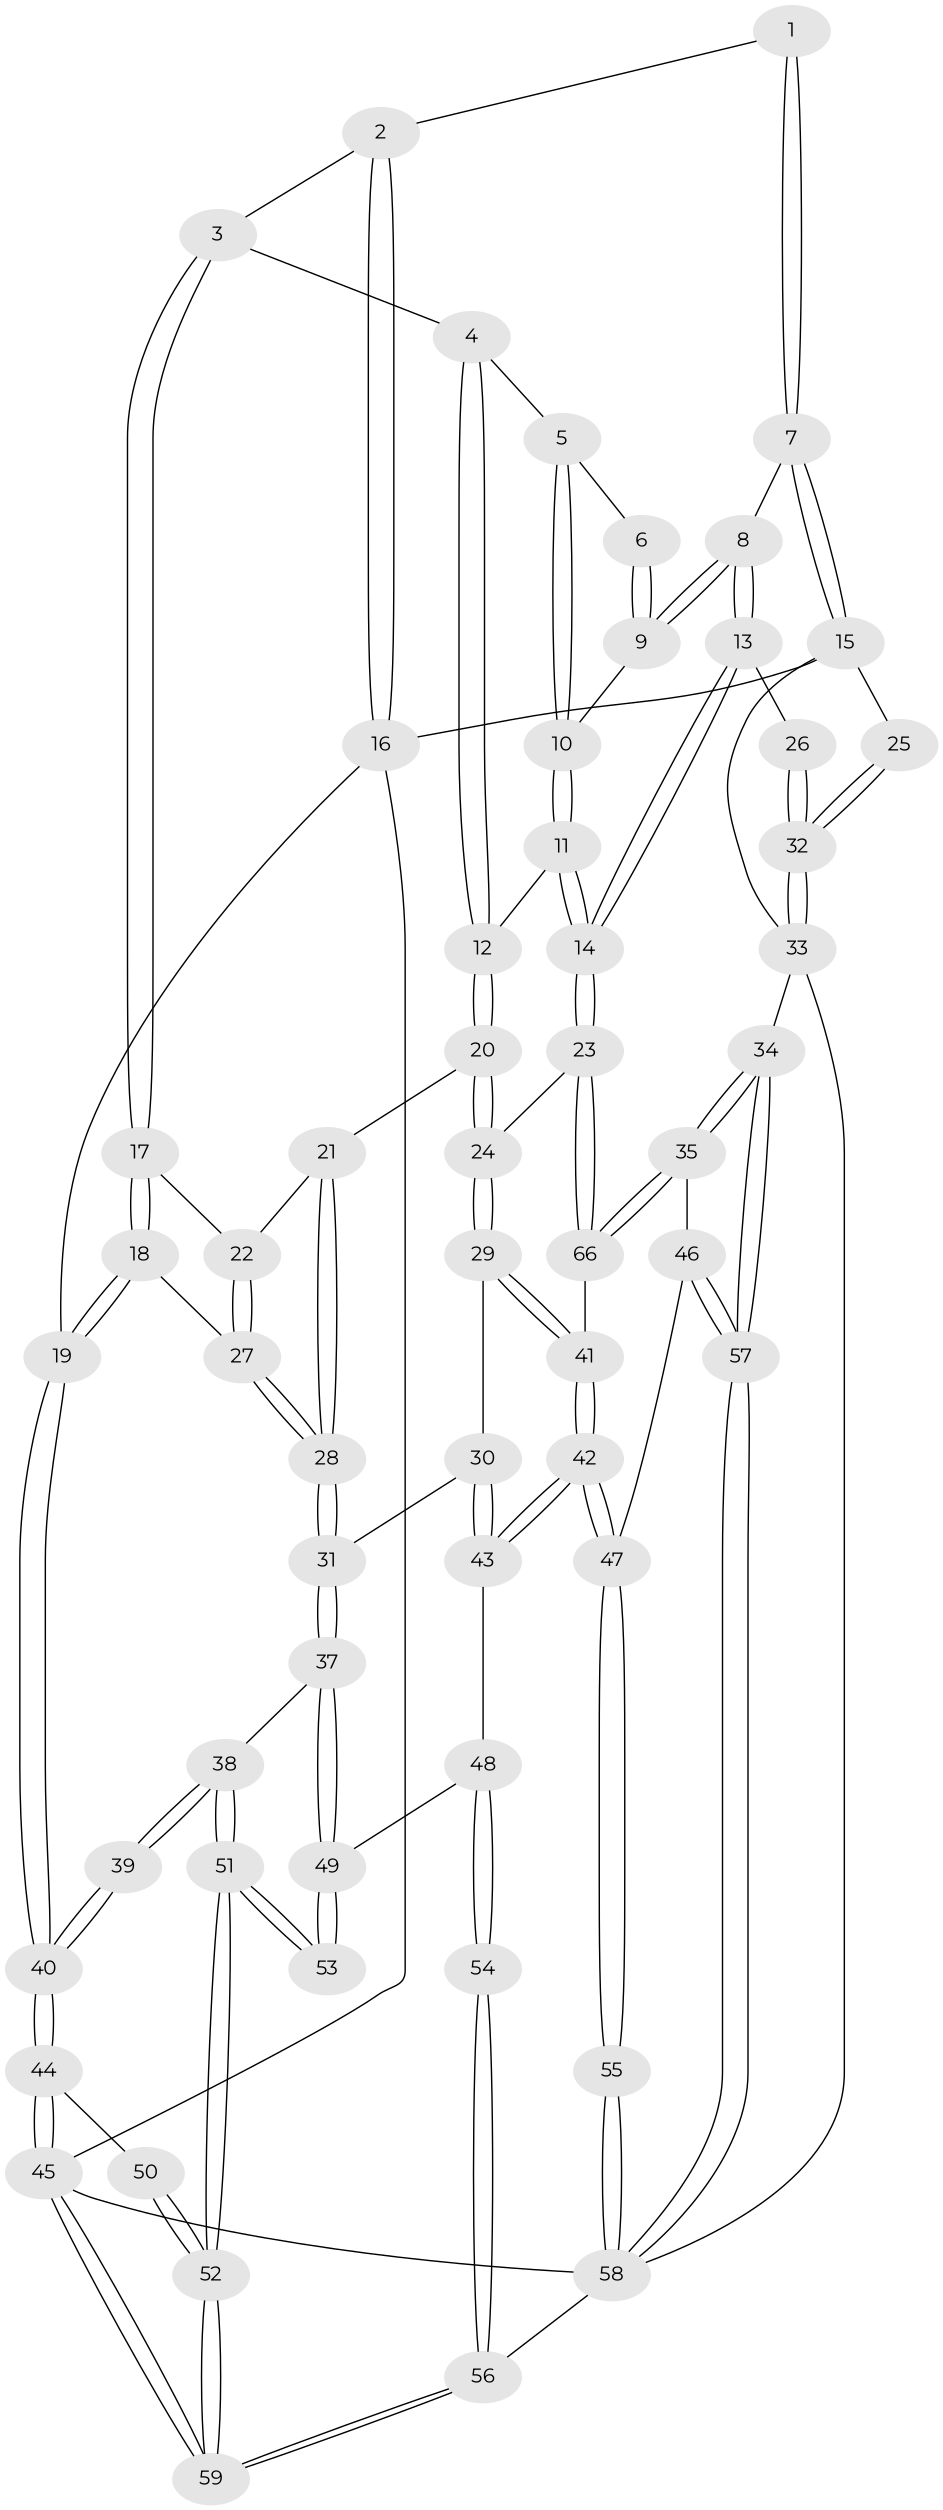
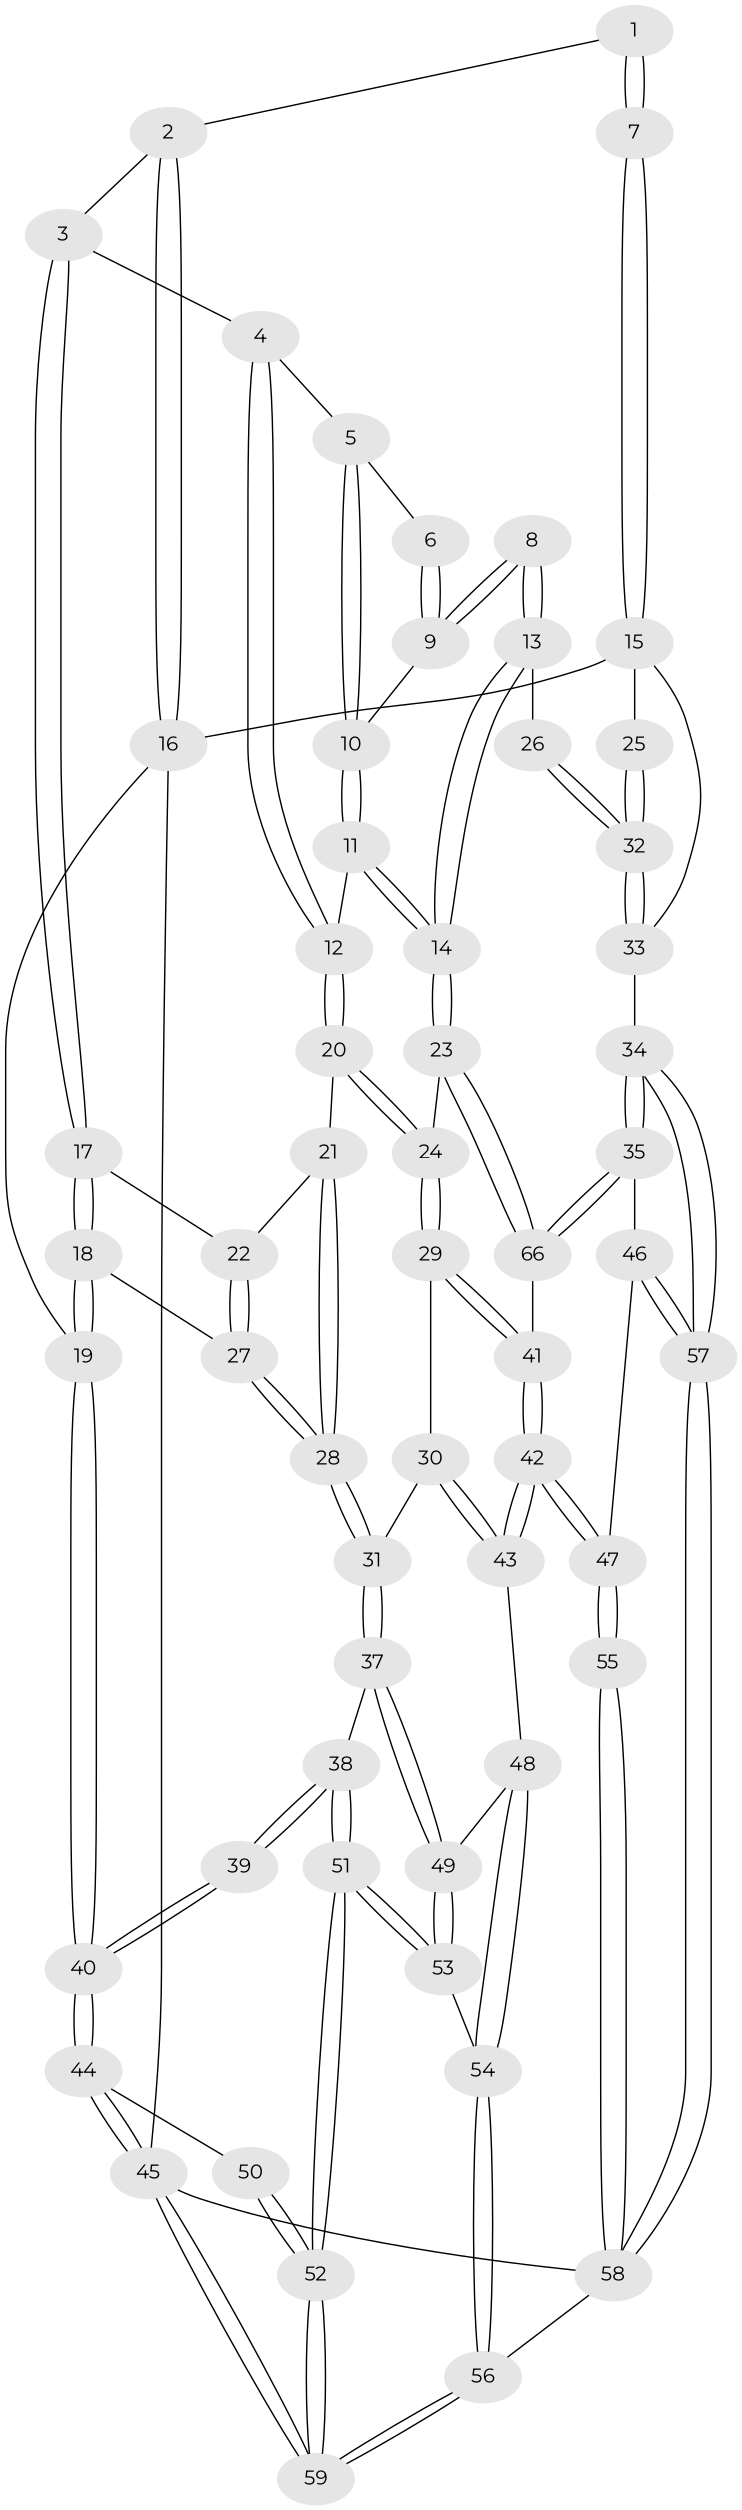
  graph {
    fontname=Montserrat
    node [color=gray90 fontname=Montserrat style=filled]
    edge [fontname=Montserrat]
    1
    2
    7
    3
    16
    8
    15
    4
    17
    19
    45
    5
    12
    18
    22
    6
    10
    20
    9
    11
    13
    25
    33
    14
    26
    23
    21
    24
    32
    n30 [label=66]
    34
    58
    40
    59
    27
    28
    44
    29
    31
    41
    30
    37
    43
    42
    48
    38
    49
    35
    57
    56
    46
    47
    39
    51
    53
    52
    50
    55
    54
    1 -- 2
    1 -- 7
    1 -- 7
    2 -- 3
    2 -- 16
    2 -- 16
-   7 -- 8
    7 -- 15
    7 -- 15
    3 -- 4
    3 -- 17
    3 -- 17
    16 -- 19
    16 -- 45
    8 -- 9
    8 -- 9
    8 -- 13
    8 -- 13
    15 -- 16
    15 -- 25
    15 -- 33
    4 -- 5
    4 -- 12
    4 -- 12
    17 -- 18
    17 -- 18
    17 -- 22
    19 -- 40
    19 -- 40
    45 -- 58
    45 -- 59
    45 -- 59
    5 -- 6
    5 -- 10
    5 -- 10
    12 -- 20
    12 -- 20
    18 -- 19
    18 -- 19
    18 -- 27
    22 -- 27
    22 -- 27
    6 -- 9
    6 -- 9
    10 -- 11
    10 -- 11
    20 -- 21
    20 -- 24
    20 -- 24
    9 -- 10
    11 -- 12
    11 -- 14
    11 -- 14
    13 -- 14
    13 -- 14
    13 -- 26
    25 -- 32
    25 -- 32
    33 -- 34
-   33 -- 58
    14 -- 23
    14 -- 23
    26 -- 32
    26 -- 32
    23 -- 24
    23 -- n30
    23 -- n30
    21 -- 22
    21 -- 28
    21 -- 28
    24 -- 29
    24 -- 29
    32 -- 33
    32 -- 33
    n30 -- 41
    34 -- 35
    34 -- 35
    34 -- 57
    34 -- 57
    58 -- 56
    40 -- 44
    40 -- 44
    27 -- 28
    27 -- 28
    28 -- 31
    28 -- 31
    44 -- 45
    44 -- 45
    44 -- 50
    29 -- 41
    29 -- 41
    29 -- 30
    31 -- 37
    31 -- 37
    41 -- 42
    41 -- 42
    30 -- 31
    30 -- 43
    30 -- 43
    37 -- 38
    37 -- 49
    37 -- 49
    43 -- 48
    42 -- 43
    42 -- 43
    42 -- 47
    42 -- 47
    48 -- 49
    48 -- 54
    48 -- 54
    38 -- 39
    38 -- 39
    38 -- 51
    38 -- 51
    49 -- 53
    49 -- 53
    35 -- n30
    35 -- n30
    35 -- 46
    57 -- 58
    57 -- 58
    56 -- 59
    56 -- 59
    46 -- 57
    46 -- 57
    46 -- 47
    47 -- 55
    47 -- 55
    39 -- 40
    39 -- 40
    51 -- 53
    51 -- 53
    51 -- 52
    51 -- 52
+   53 -- 54
    52 -- 59
    52 -- 59
    50 -- 52
    50 -- 52
    55 -- 58
    55 -- 58
    54 -- 56
    54 -- 56
  }
